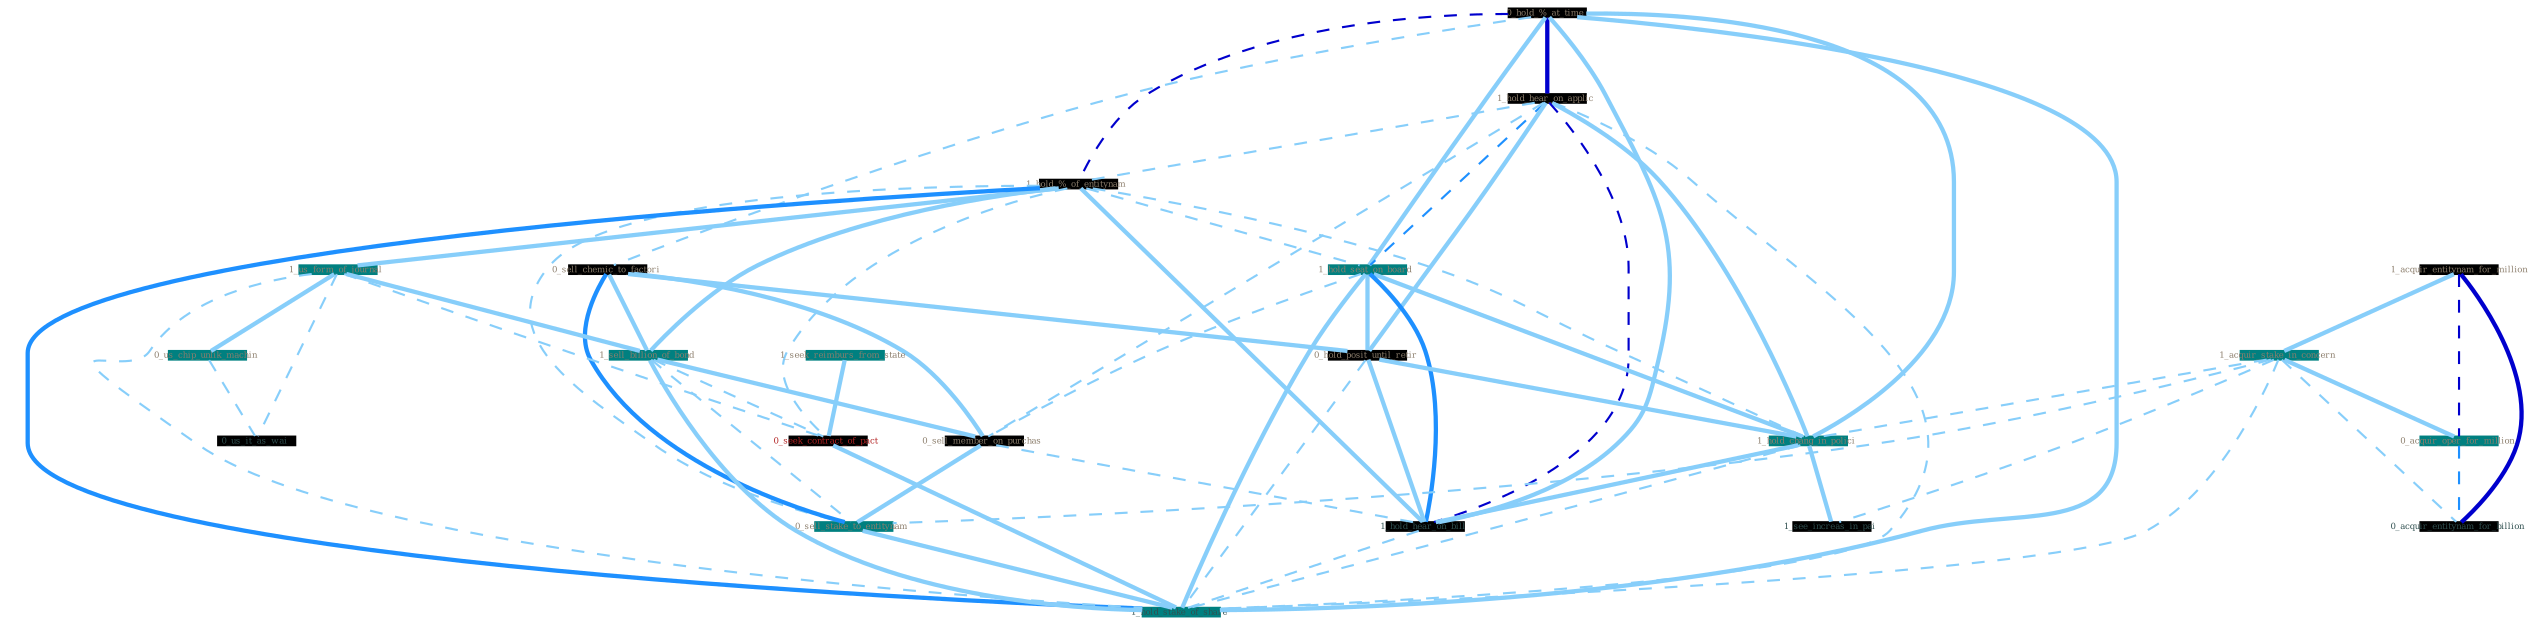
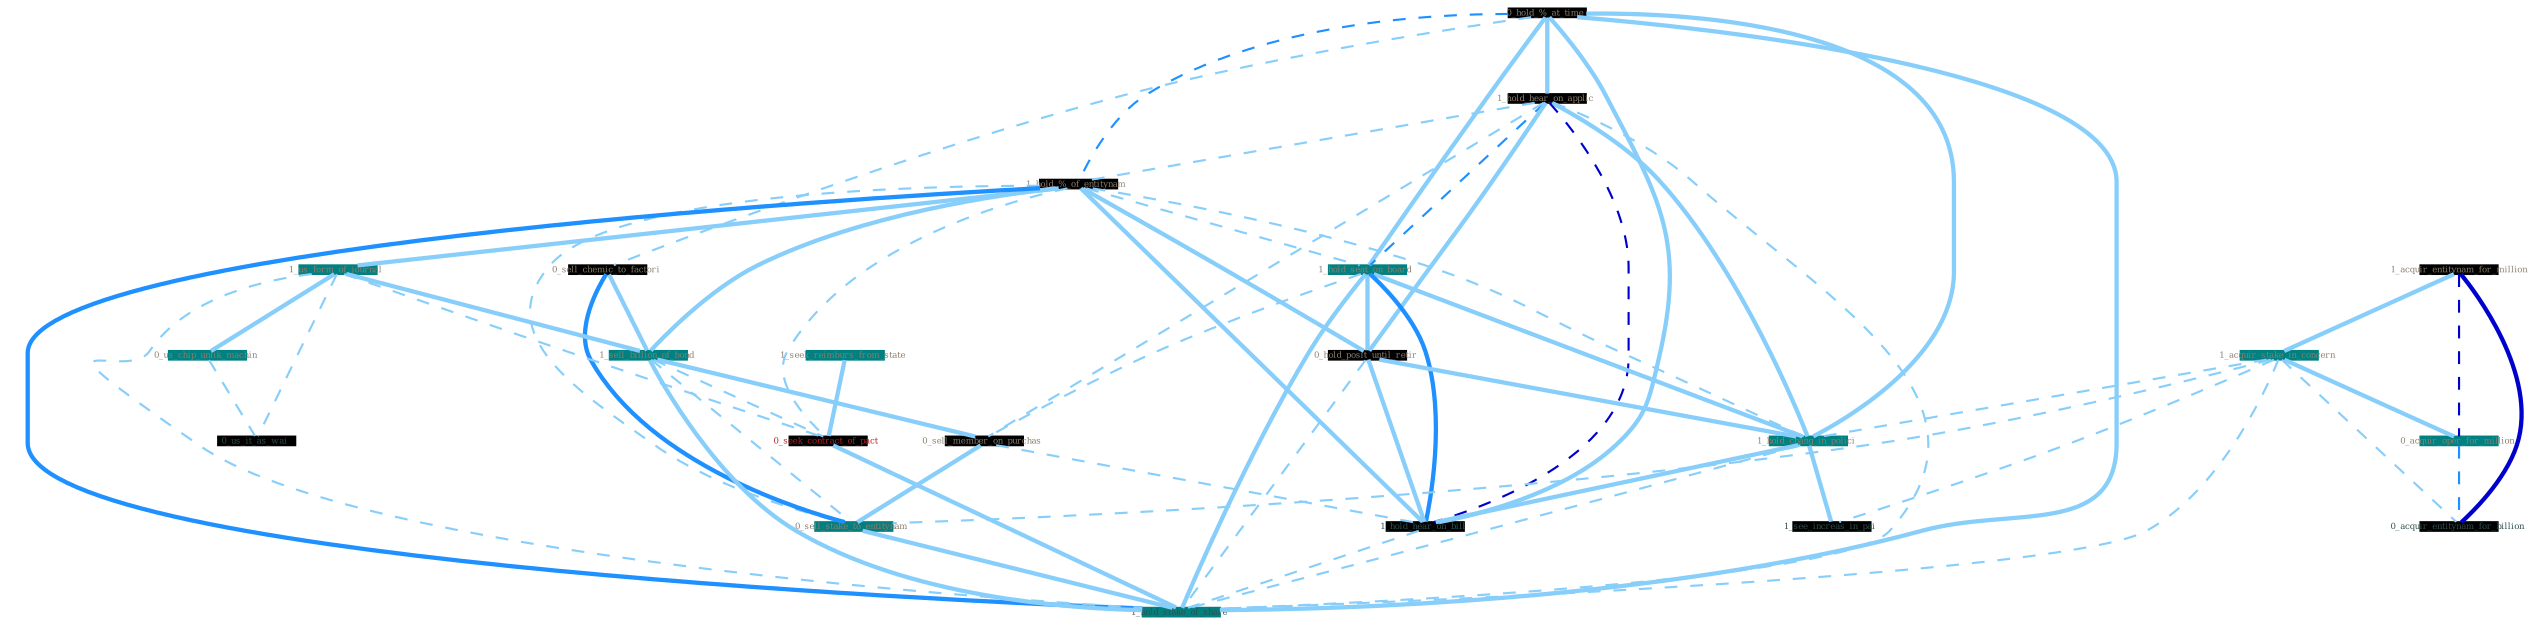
  graph {
    node [color=black fixedsize=true fontcolor="#8b7d6b" fontsize=4 shape=polygon style=filled]
    edge [color="#87cefa" style=bold w=1]
    "0_hold_%_at_time " [height=.06 width=.5]
    n2 [height=.06 label="1_acquir_entitynam_for_million" width=.5]
    "1_hold_hear_on_applic " [height=.06 width=.5]
    "1_hold_%_of_entitynam " [height=.06 width=.5]
    "0_sell_chemic_to_factori " [height=.06 width=.5]
    "1_hold_seat_on_board " [color=teal height=.06 width=.5]
    "1_acquir_stake_in_concern " [color=teal height=.06 width=.5]
    "1_us_form_of_journal " [color=teal height=.06 width=.5]
    "1_sell_billion_of_bond " [color=teal height=.06 width=.5]
    "1_seek_reimburs_from_state " [color=teal height=.06 width=.5]
    "0_acquir_oper_for_million " [color=teal height=.06 width=.5]
    "0_us_chip_unlik_machin " [color=teal height=.06 width=.5]
    "0_sell_member_on_purchas " [height=.06 width=.5]
    "0_sell_stake_to_entitynam " [color=teal height=.06 width=.5]
    "0_hold_posit_until_retir " [height=.06 width=.5]
    "1_hold_chang_in_polici " [color=teal height=.06 width=.5]
    "0_seek_contract_of_pact " [fontcolor="#b22222" height=.06 width=.5]
    "1_hold_hear_on_bill " [fontcolor="#2f4f4f" height=.06 width=.5]
    "1_hold_stake_of_share " [color=teal fontcolor="#2f4f4f" height=.06 width=.5]
    "0_acquir_entitynam_for_billion " [fontcolor="#2f4f4f" height=.06 width=.5]
    "1_see_increas_in_pai " [fontcolor="#2f4f4f" height=.06 width=.5]
    "0_us_it_as_wai " [fontcolor="#2f4f4f" height=.06 width=.5]
    subgraph sub_1 {
      "0_hold_%_at_time "
      n2
      "1_hold_hear_on_applic "
      "1_hold_%_of_entitynam "
      "0_sell_chemic_to_factori "
      "1_hold_seat_on_board "
      "1_acquir_stake_in_concern "
      "1_us_form_of_journal "
      "1_sell_billion_of_bond "
      "1_seek_reimburs_from_state "
      "0_acquir_oper_for_million "
      "0_us_chip_unlik_machin "
      "0_sell_member_on_purchas "
      "0_sell_stake_to_entitynam "
      "0_hold_posit_until_retir "
      "1_hold_chang_in_polici "
    }
    subgraph sub_2 {
      "0_seek_contract_of_pact "
    }
-   "0_hold_%_at_time " -- "1_hold_hear_on_applic " [color="#0000cd"]
-   "0_hold_%_at_time " -- "1_hold_%_of_entitynam " [color="#0000cd" style=dashed w=2]
+   "0_hold_%_at_time " -- "1_hold_hear_on_applic "
+   "0_hold_%_at_time " -- "1_hold_%_of_entitynam " [color="#1e90ff" style=dashed w=2]
    "0_hold_%_at_time " -- "0_sell_chemic_to_factori " [style=dashed]
    "0_hold_%_at_time " -- "1_hold_seat_on_board "
    "0_hold_%_at_time " -- "1_hold_chang_in_polici "
    "0_hold_%_at_time " -- "1_hold_hear_on_bill "
    "0_hold_%_at_time " -- "1_hold_stake_of_share "
    n2 -- "1_acquir_stake_in_concern "
    n2 -- "0_acquir_oper_for_million " [color="#0000cd" style=dashed w=3]
    n2 -- "0_acquir_entitynam_for_billion " [color="#0000cd" w=3]
    "1_hold_hear_on_applic " -- "1_hold_%_of_entitynam " [style=dashed]
    "1_hold_hear_on_applic " -- "1_hold_seat_on_board " [color="#1e90ff" style=dashed w=2]
    "1_hold_hear_on_applic " -- "0_sell_member_on_purchas " [style=dashed]
    "1_hold_hear_on_applic " -- "0_hold_posit_until_retir "
    "1_hold_hear_on_applic " -- "1_hold_chang_in_polici "
    "1_hold_hear_on_applic " -- "1_hold_hear_on_bill " [color="#0000cd" style=dashed w=3]
    "1_hold_hear_on_applic " -- "1_hold_stake_of_share " [style=dashed]
    "1_hold_%_of_entitynam " -- "1_hold_seat_on_board " [style=dashed]
    "1_hold_%_of_entitynam " -- "1_us_form_of_journal "
    "1_hold_%_of_entitynam " -- "1_sell_billion_of_bond "
    "1_hold_%_of_entitynam " -- "0_sell_stake_to_entitynam " [style=dashed]
-   "0_sell_chemic_to_factori " -- "0_hold_posit_until_retir "
+   "1_hold_%_of_entitynam " -- "0_hold_posit_until_retir "
    "1_hold_%_of_entitynam " -- "1_hold_chang_in_polici " [style=dashed]
    "1_hold_%_of_entitynam " -- "0_seek_contract_of_pact " [style=dashed]
    "1_hold_%_of_entitynam " -- "1_hold_hear_on_bill "
    "1_hold_%_of_entitynam " -- "1_hold_stake_of_share " [color="#1e90ff" w=2]
    "0_sell_chemic_to_factori " -- "1_sell_billion_of_bond "
-   "0_sell_chemic_to_factori " -- "0_sell_member_on_purchas "
    "0_sell_chemic_to_factori " -- "0_sell_stake_to_entitynam " [color="#1e90ff" w=2]
    "1_hold_seat_on_board " -- "0_sell_member_on_purchas " [style=dashed]
    "1_hold_seat_on_board " -- "0_hold_posit_until_retir "
    "1_hold_seat_on_board " -- "1_hold_chang_in_polici "
    "1_hold_seat_on_board " -- "1_hold_hear_on_bill " [color="#1e90ff" w=2]
    "1_hold_seat_on_board " -- "1_hold_stake_of_share "
    "1_acquir_stake_in_concern " -- "0_acquir_oper_for_million "
    "1_acquir_stake_in_concern " -- "0_sell_stake_to_entitynam " [style=dashed]
    "1_acquir_stake_in_concern " -- "1_hold_chang_in_polici " [style=dashed]
    "1_acquir_stake_in_concern " -- "1_hold_stake_of_share " [style=dashed]
    "1_acquir_stake_in_concern " -- "0_acquir_entitynam_for_billion " [style=dashed]
    "1_acquir_stake_in_concern " -- "1_see_increas_in_pai " [style=dashed]
    "1_us_form_of_journal " -- "1_sell_billion_of_bond "
    "1_us_form_of_journal " -- "0_us_chip_unlik_machin "
    "1_us_form_of_journal " -- "0_seek_contract_of_pact " [style=dashed]
    "1_us_form_of_journal " -- "1_hold_stake_of_share " [style=dashed]
    "1_us_form_of_journal " -- "0_us_it_as_wai " [style=dashed]
    "1_sell_billion_of_bond " -- "0_sell_member_on_purchas "
    "1_sell_billion_of_bond " -- "0_sell_stake_to_entitynam " [style=dashed]
    "1_sell_billion_of_bond " -- "0_seek_contract_of_pact " [style=dashed]
    "1_sell_billion_of_bond " -- "1_hold_stake_of_share "
    "1_seek_reimburs_from_state " -- "0_seek_contract_of_pact "
    "0_acquir_oper_for_million " -- "0_acquir_entitynam_for_billion " [color="#1e90ff" style=dashed w=2]
    "0_us_chip_unlik_machin " -- "0_us_it_as_wai " [style=dashed]
    "0_sell_member_on_purchas " -- "0_sell_stake_to_entitynam "
    "0_sell_member_on_purchas " -- "1_hold_hear_on_bill " [style=dashed]
    "0_sell_stake_to_entitynam " -- "1_hold_stake_of_share "
    "0_hold_posit_until_retir " -- "1_hold_chang_in_polici "
    "0_hold_posit_until_retir " -- "1_hold_hear_on_bill "
    "0_hold_posit_until_retir " -- "1_hold_stake_of_share " [style=dashed]
    "1_hold_chang_in_polici " -- "1_hold_hear_on_bill "
    "1_hold_chang_in_polici " -- "1_hold_stake_of_share " [style=dashed]
    "1_hold_chang_in_polici " -- "1_see_increas_in_pai "
    "0_seek_contract_of_pact " -- "1_hold_stake_of_share "
    "1_hold_hear_on_bill " -- "1_hold_stake_of_share " [style=dashed]
  }
